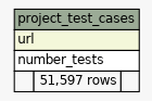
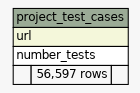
  digraph {
    bgcolor="#f7f7f7"
    fontname=Helvetica
    fontsize=11
    nodesep=0.18
    rankdir=RL
    ranksep=0.46
-   n1 [fontname=Helvetica fontsize=11 label=<     <TABLE BORDER="0" CELLBORDER="1" CELLSPACING="0" BGCOLOR="#ffffff">       <TR><TD COLSPAN="3" BGCOLOR="#9bab96" ALIGN="CENTER">project_test_cases</TD></TR>       <TR><TD PORT="url" COLSPAN="3" BGCOLOR="#f4f7da" ALIGN="LEFT">url</TD></TR>       <TR><TD PORT="number_tests" COLSPAN="3" ALIGN="LEFT">number_tests</TD></TR>       <TR><TD ALIGN="LEFT" BGCOLOR="#f7f7f7">  </TD><TD ALIGN="RIGHT" BGCOLOR="#f7f7f7">51,597 rows</TD><TD ALIGN="RIGHT" BGCOLOR="#f7f7f7">  </TD></TR>     </TABLE>> shape=plaintext]
+   n1 [fontname=Helvetica fontsize=11 label=<     <TABLE BORDER="0" CELLBORDER="1" CELLSPACING="0" BGCOLOR="#ffffff">       <TR><TD COLSPAN="3" BGCOLOR="#9bab96" ALIGN="CENTER">project_test_cases</TD></TR>       <TR><TD PORT="url" COLSPAN="3" BGCOLOR="#f4f7da" ALIGN="LEFT">url</TD></TR>       <TR><TD PORT="number_tests" COLSPAN="3" ALIGN="LEFT">number_tests</TD></TR>       <TR><TD ALIGN="LEFT" BGCOLOR="#f7f7f7">  </TD><TD ALIGN="RIGHT" BGCOLOR="#f7f7f7">56,597 rows</TD><TD ALIGN="RIGHT" BGCOLOR="#f7f7f7">  </TD></TR>     </TABLE>> shape=plaintext]
  }
